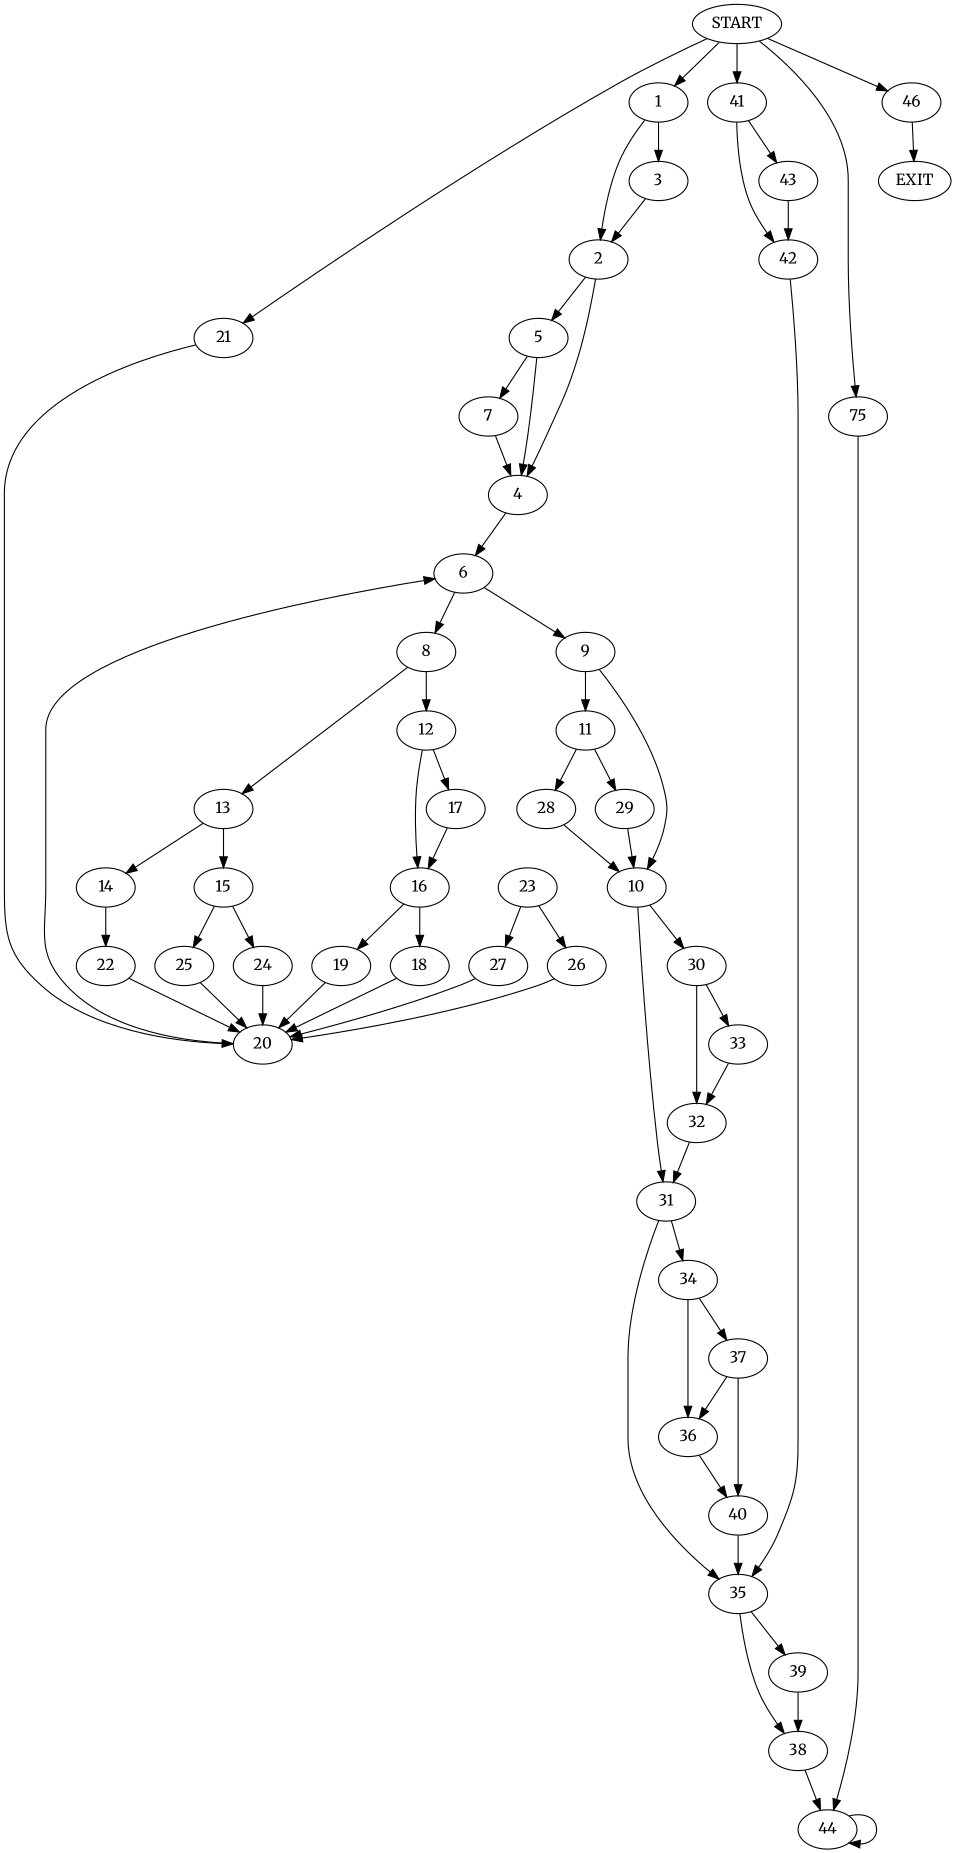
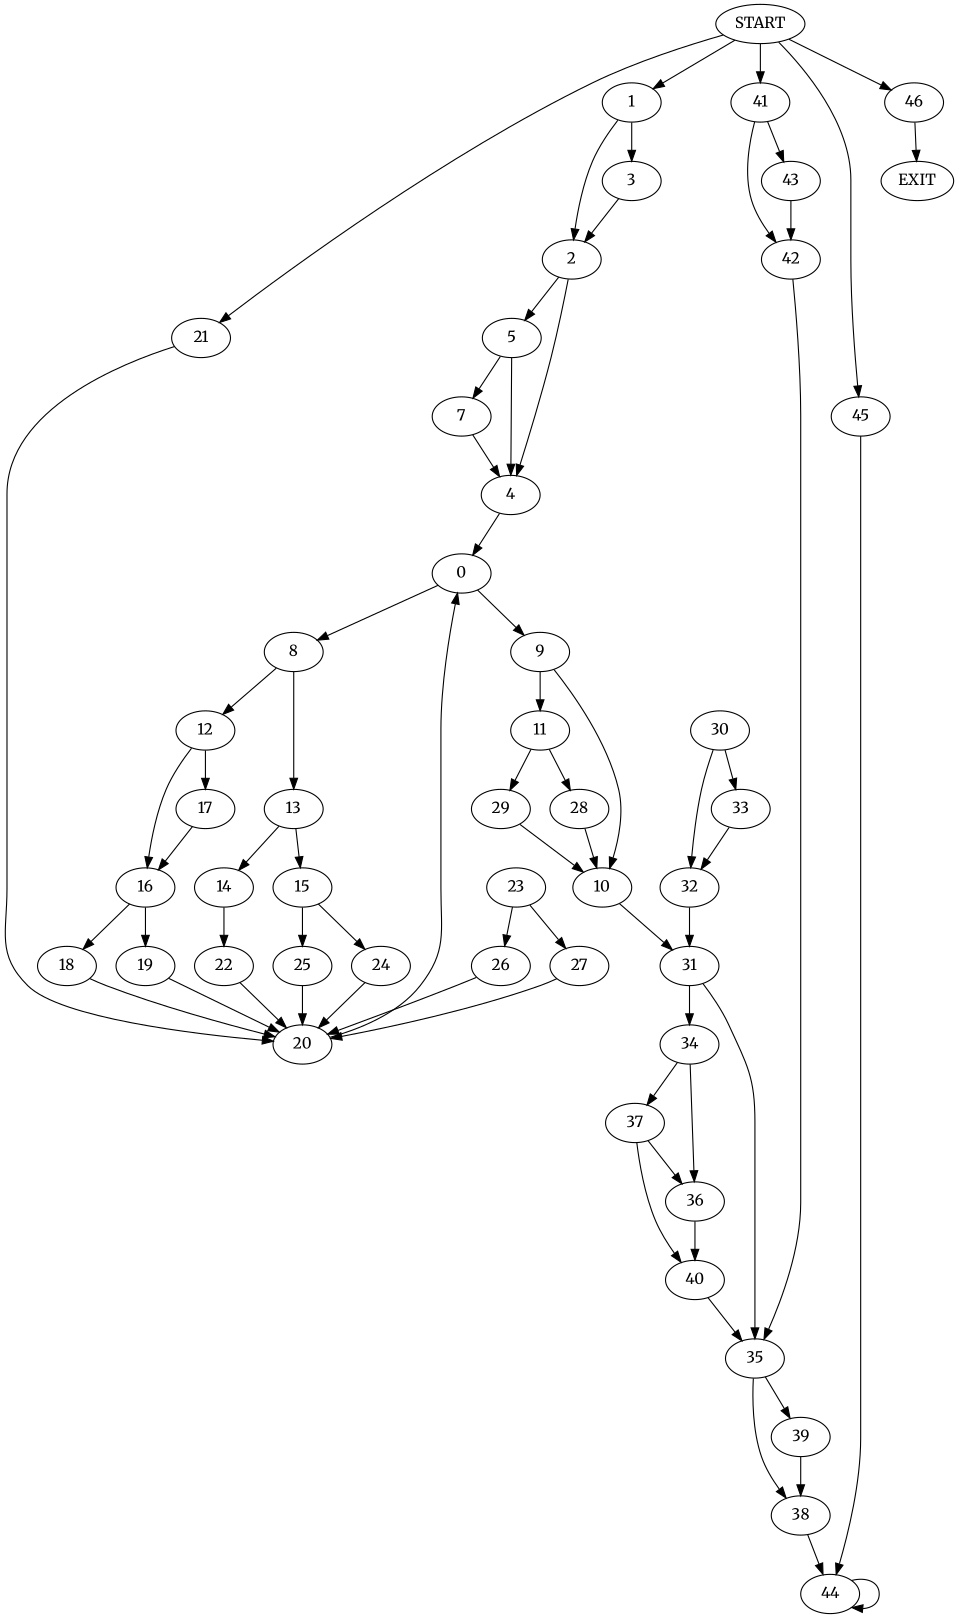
  digraph {
    fontname=Merriweather
    node [fontname=Merriweather]
    edge [fontname=Merriweather]
    n1 [label=START]
    1
    21
    41
-   45 [label=75]
+   45
    46
    2
    3
    20
    42
    43
    44
    n13 [label=EXIT]
    4
    5
-   6
+   6 [label=0]
    7
    8
    9
    12
    13
    10
    11
    16
    17
    14
    15
    30
    31
    28
    29
    32
    33
    34
    35
    18
    19
    22
    24
    25
    23
    26
    27
    36
    37
    38
    39
    40
    n1 -> 1
    n1 -> 21
    n1 -> 41
    n1 -> 45
    n1 -> 46
    1 -> 2
    1 -> 3
    21 -> 20
    41 -> 42
    41 -> 43
    45 -> 44
    46 -> n13
    2 -> 4
    2 -> 5
    3 -> 2
    20 -> 6
    42 -> 35
    43 -> 42
    44 -> 44
    4 -> 6
    5 -> 4
    5 -> 7
    6 -> 8
    6 -> 9
    7 -> 4
    8 -> 12
    8 -> 13
    9 -> 10
    9 -> 11
    12 -> 16
    12 -> 17
    13 -> 14
    13 -> 15
-   10 -> 30
    10 -> 31
    11 -> 28
    11 -> 29
    16 -> 18
    16 -> 19
    17 -> 16
    14 -> 22
    15 -> 24
    15 -> 25
    30 -> 32
    30 -> 33
    31 -> 34
    31 -> 35
    28 -> 10
    29 -> 10
    32 -> 31
    33 -> 32
    34 -> 36
    34 -> 37
    35 -> 38
    35 -> 39
    18 -> 20
    19 -> 20
    22 -> 20
    24 -> 20
    25 -> 20
    23 -> 26
    23 -> 27
    26 -> 20
    27 -> 20
    36 -> 40
    37 -> 36
    37 -> 40
    38 -> 44
    39 -> 38
    40 -> 35
  }
